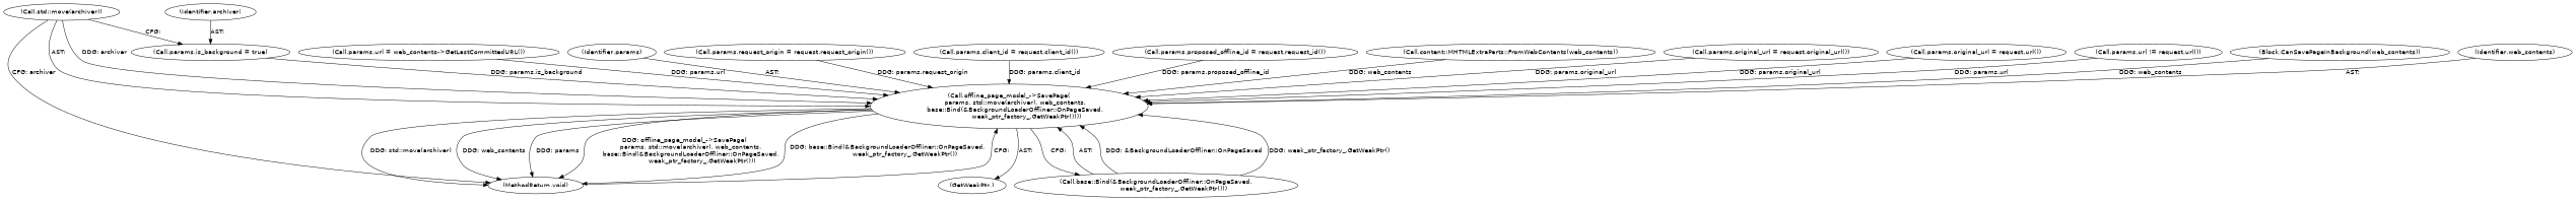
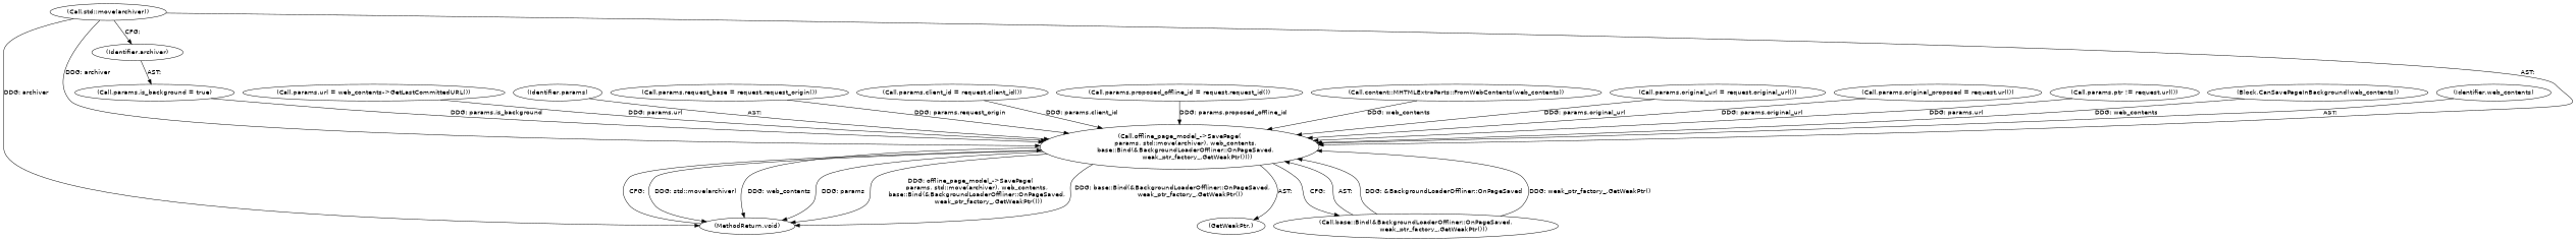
  digraph {
    fontname="DejaVu Sans"
    node [fontname="DejaVu Sans"]
    edge [fontname="DejaVu Sans"]
    n1 [label="(Call,std::move(archiver))"]
    n2 [label="(Call,offline_page_model_->SavePage(\n      params, std::move(archiver), web_contents,\n      base::Bind(&BackgroundLoaderOffliner::OnPageSaved,\n                 weak_ptr_factory_.GetWeakPtr())))"]
    n3 [label="(MethodReturn,void)"]
    n4 [label="(Identifier,archiver)"]
    n5 [label="(GetWeakPtr,)"]
    n6 [label="(Call,base::Bind(&BackgroundLoaderOffliner::OnPageSaved,\n                 weak_ptr_factory_.GetWeakPtr()))"]
    n7 [label="(Call,params.is_background = true)"]
    n8 [label="(Call,params.url = web_contents->GetLastCommittedURL())"]
    n9 [label="(Identifier,params)"]
-   n10 [label="(Call,params.request_origin = request.request_origin())"]
+   n10 [label="(Call,params.request_base = request.request_origin())"]
    n11 [label="(Call,params.client_id = request.client_id())"]
    n12 [label="(Call,params.proposed_offline_id = request.request_id())"]
    n13 [label="(Call,content::MHTMLExtraParts::FromWebContents(web_contents))"]
    n14 [label="(Call,params.original_url = request.original_url())"]
-   n15 [label="(Call,params.original_url = request.url())"]
-   n16 [label="(Call,params.url != request.url())"]
+   n15 [label="(Call,params.original_proposed = request.url())"]
+   n16 [label="(Call,params.ptr != request.url())"]
    n17 [label="(Block,CanSavePageInBackground(web_contents))"]
    n18 [label="(Identifier,web_contents)"]
    n1 -> n2 [label="AST: "]
    n1 -> n2 [label="DDG: archiver"]
-   n1 -> n3 [label="CFG: archiver"]
-   n1 -> n7 [label="CFG: "]
+   n1 -> n3 [label="DDG: archiver"]
+   n1 -> n4 [label="CFG: "]
    n2 -> n3 [label="DDG: std::move(archiver)"]
    n2 -> n3 [label="DDG: web_contents"]
    n2 -> n3 [label="DDG: params"]
    n2 -> n3 [label="DDG: offline_page_model_->SavePage(\n      params, std::move(archiver), web_contents,\n      base::Bind(&BackgroundLoaderOffliner::OnPageSaved,\n                 weak_ptr_factory_.GetWeakPtr()))"]
    n2 -> n3 [label="DDG: base::Bind(&BackgroundLoaderOffliner::OnPageSaved,\n                 weak_ptr_factory_.GetWeakPtr())"]
    n2 -> n5 [label="AST: "]
    n2 -> n6 [label="CFG: "]
    n3 -> n2 [label="CFG: "]
    n4 -> n7 [label="AST: "]
    n6 -> n2 [label="AST: "]
    n6 -> n2 [label="DDG: &BackgroundLoaderOffliner::OnPageSaved"]
    n6 -> n2 [label="DDG: weak_ptr_factory_.GetWeakPtr()"]
    n7 -> n2 [label="DDG: params.is_background"]
    n8 -> n2 [label="DDG: params.url"]
    n9 -> n2 [label="AST: "]
    n10 -> n2 [label="DDG: params.request_origin"]
    n11 -> n2 [label="DDG: params.client_id"]
    n12 -> n2 [label="DDG: params.proposed_offline_id"]
    n13 -> n2 [label="DDG: web_contents"]
    n14 -> n2 [label="DDG: params.original_url"]
    n15 -> n2 [label="DDG: params.original_url"]
    n16 -> n2 [label="DDG: params.url"]
    n17 -> n2 [label="DDG: web_contents"]
    n18 -> n2 [label="AST: "]
  }
